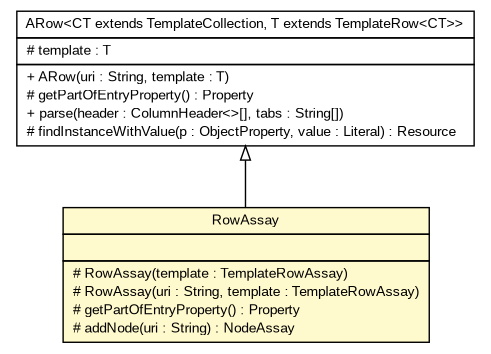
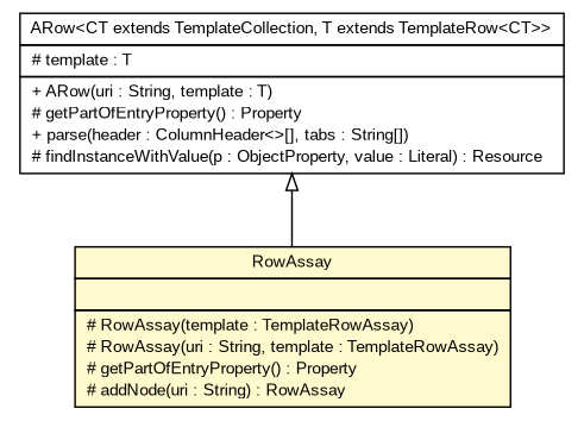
  digraph {
    node [fontcolor=black fontname=arial fontsize=10.0 shape=plaintext]
-   n1 [label=<<table border="0" cellborder="1" cellspacing="0" cellpadding="2" port="p" bgcolor="lemonChiffon" href="./RowAssay.html"> 		<tr><td><table border="0" cellspacing="0" cellpadding="1"> 			<tr><td> RowAssay </td></tr> 		</table></td></tr> 		<tr><td><table border="0" cellspacing="0" cellpadding="1"> 			<tr><td align="left">  </td></tr> 		</table></td></tr> 		<tr><td><table border="0" cellspacing="0" cellpadding="1"> 			<tr><td align="left"> # RowAssay(template : TemplateRowAssay) </td></tr> 			<tr><td align="left"> # RowAssay(uri : String, template : TemplateRowAssay) </td></tr> 			<tr><td align="left"> # getPartOfEntryProperty() : Property </td></tr> 			<tr><td align="left"> # addNode(uri : String) : NodeAssay </td></tr> 		</table></td></tr> 		</table>>]
+   n1 [label=<<table border="0" cellborder="1" cellspacing="0" cellpadding="2" port="p" bgcolor="lemonChiffon" href="./RowAssay.html"> 		<tr><td><table border="0" cellspacing="0" cellpadding="1"> 			<tr><td> RowAssay </td></tr> 		</table></td></tr> 		<tr><td><table border="0" cellspacing="0" cellpadding="1"> 			<tr><td align="left">  </td></tr> 		</table></td></tr> 		<tr><td><table border="0" cellspacing="0" cellpadding="1"> 			<tr><td align="left"> # RowAssay(template : TemplateRowAssay) </td></tr> 			<tr><td align="left"> # RowAssay(uri : String, template : TemplateRowAssay) </td></tr> 			<tr><td align="left"> # getPartOfEntryProperty() : Property </td></tr> 			<tr><td align="left"> # addNode(uri : String) : RowAssay </td></tr> 		</table></td></tr> 		</table>>]
    n2 [label=<<table border="0" cellborder="1" cellspacing="0" cellpadding="2" port="p" href="./ARow.html"> 		<tr><td><table border="0" cellspacing="0" cellpadding="1"> 			<tr><td> ARow&lt;CT extends TemplateCollection, T extends TemplateRow&lt;CT&gt;&gt; </td></tr> 		</table></td></tr> 		<tr><td><table border="0" cellspacing="0" cellpadding="1"> 			<tr><td align="left"> # template : T </td></tr> 		</table></td></tr> 		<tr><td><table border="0" cellspacing="0" cellpadding="1"> 			<tr><td align="left"> + ARow(uri : String, template : T) </td></tr> 			<tr><td align="left"> # getPartOfEntryProperty() : Property </td></tr> 			<tr><td align="left"> + parse(header : ColumnHeader&lt;&gt;[], tabs : String[]) </td></tr> 			<tr><td align="left"> # findInstanceWithValue(p : ObjectProperty, value : Literal) : Resource </td></tr> 		</table></td></tr> 		</table>>]
    n2 -> n1 [arrowtail=empty dir=back fontname=arial fontsize=10 headport=p labelfontname=arial labelfontsize=10 tailport=p]
  }
